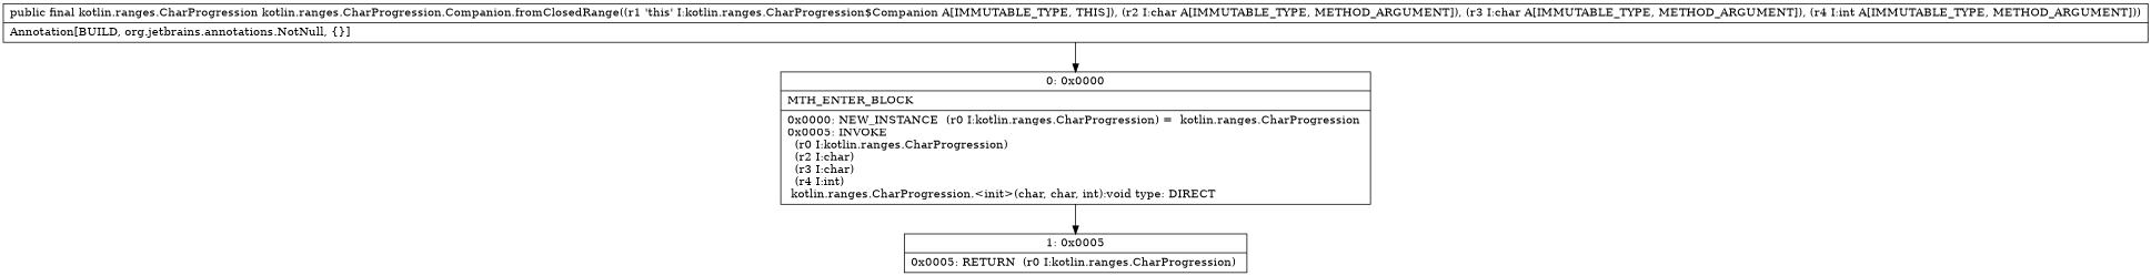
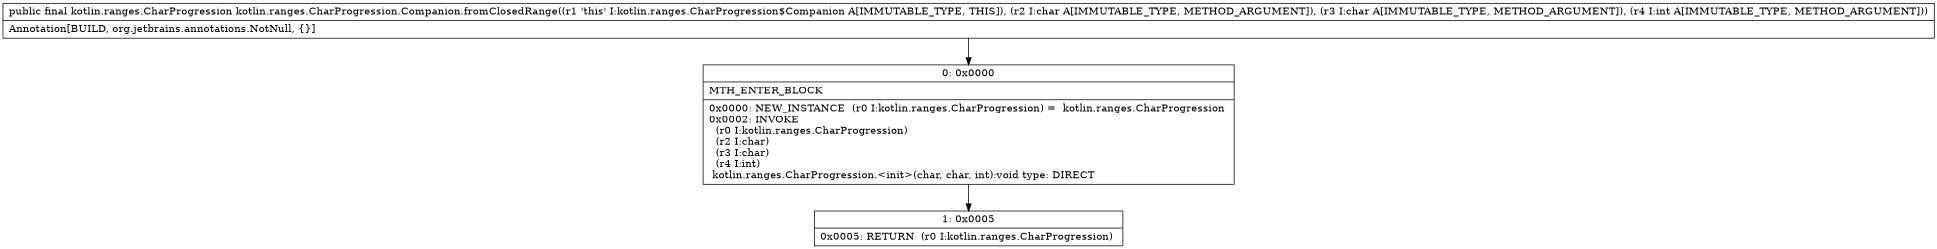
  digraph {
    node [shape=record]
-   n1 [label="{0\:\ 0x0000|MTH_ENTER_BLOCK\l|0x0000: NEW_INSTANCE  (r0 I:kotlin.ranges.CharProgression) =  kotlin.ranges.CharProgression \l0x0005: INVOKE  \l  (r0 I:kotlin.ranges.CharProgression)\l  (r2 I:char)\l  (r3 I:char)\l  (r4 I:int)\l kotlin.ranges.CharProgression.\<init\>(char, char, int):void type: DIRECT \l}"]
+   n1 [label="{0\:\ 0x0000|MTH_ENTER_BLOCK\l|0x0000: NEW_INSTANCE  (r0 I:kotlin.ranges.CharProgression) =  kotlin.ranges.CharProgression \l0x0002: INVOKE  \l  (r0 I:kotlin.ranges.CharProgression)\l  (r2 I:char)\l  (r3 I:char)\l  (r4 I:int)\l kotlin.ranges.CharProgression.\<init\>(char, char, int):void type: DIRECT \l}"]
    n2 [label="{1\:\ 0x0005|0x0005: RETURN  (r0 I:kotlin.ranges.CharProgression) \l}"]
    n3 [label="{public final kotlin.ranges.CharProgression kotlin.ranges.CharProgression.Companion.fromClosedRange((r1 'this' I:kotlin.ranges.CharProgression$Companion A[IMMUTABLE_TYPE, THIS]), (r2 I:char A[IMMUTABLE_TYPE, METHOD_ARGUMENT]), (r3 I:char A[IMMUTABLE_TYPE, METHOD_ARGUMENT]), (r4 I:int A[IMMUTABLE_TYPE, METHOD_ARGUMENT]))  | Annotation[BUILD, org.jetbrains.annotations.NotNull, \{\}]\l}"]
    n1 -> n2
    n3 -> n1
  }
